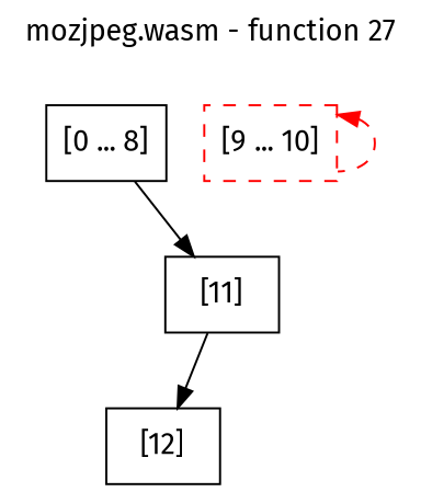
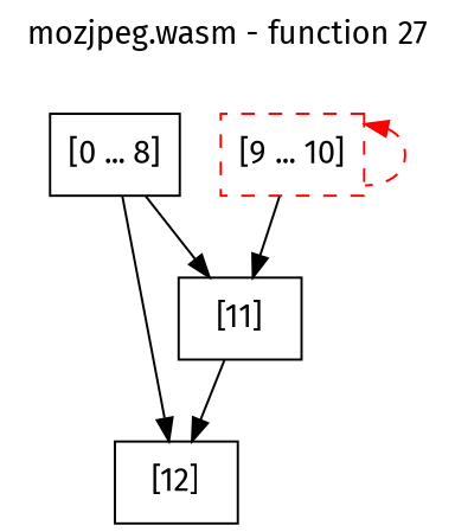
  digraph {
    fontname="Fira Sans"
    label="mozjpeg.wasm - function 27"
    labelfontcolor=black
    labelfontname=Helvetica
    labelfontsize=16
    labelloc=t
    node [color=black fontname="Fira Sans" shape=box style=solid]
    edge [fontname="Fira Sans"]
    n1 [label="[0 ... 8]"]
    n2 [label="[12]"]
    n3 [label="[11]"]
    n4 [color=red label="[9 ... 10]" style=dashed]
+   n1 -> n2
    n1 -> n3
    n3 -> n2
+   n4 -> n3
    n4 -> n4 [color=red dir=back style=dashed]
  }
